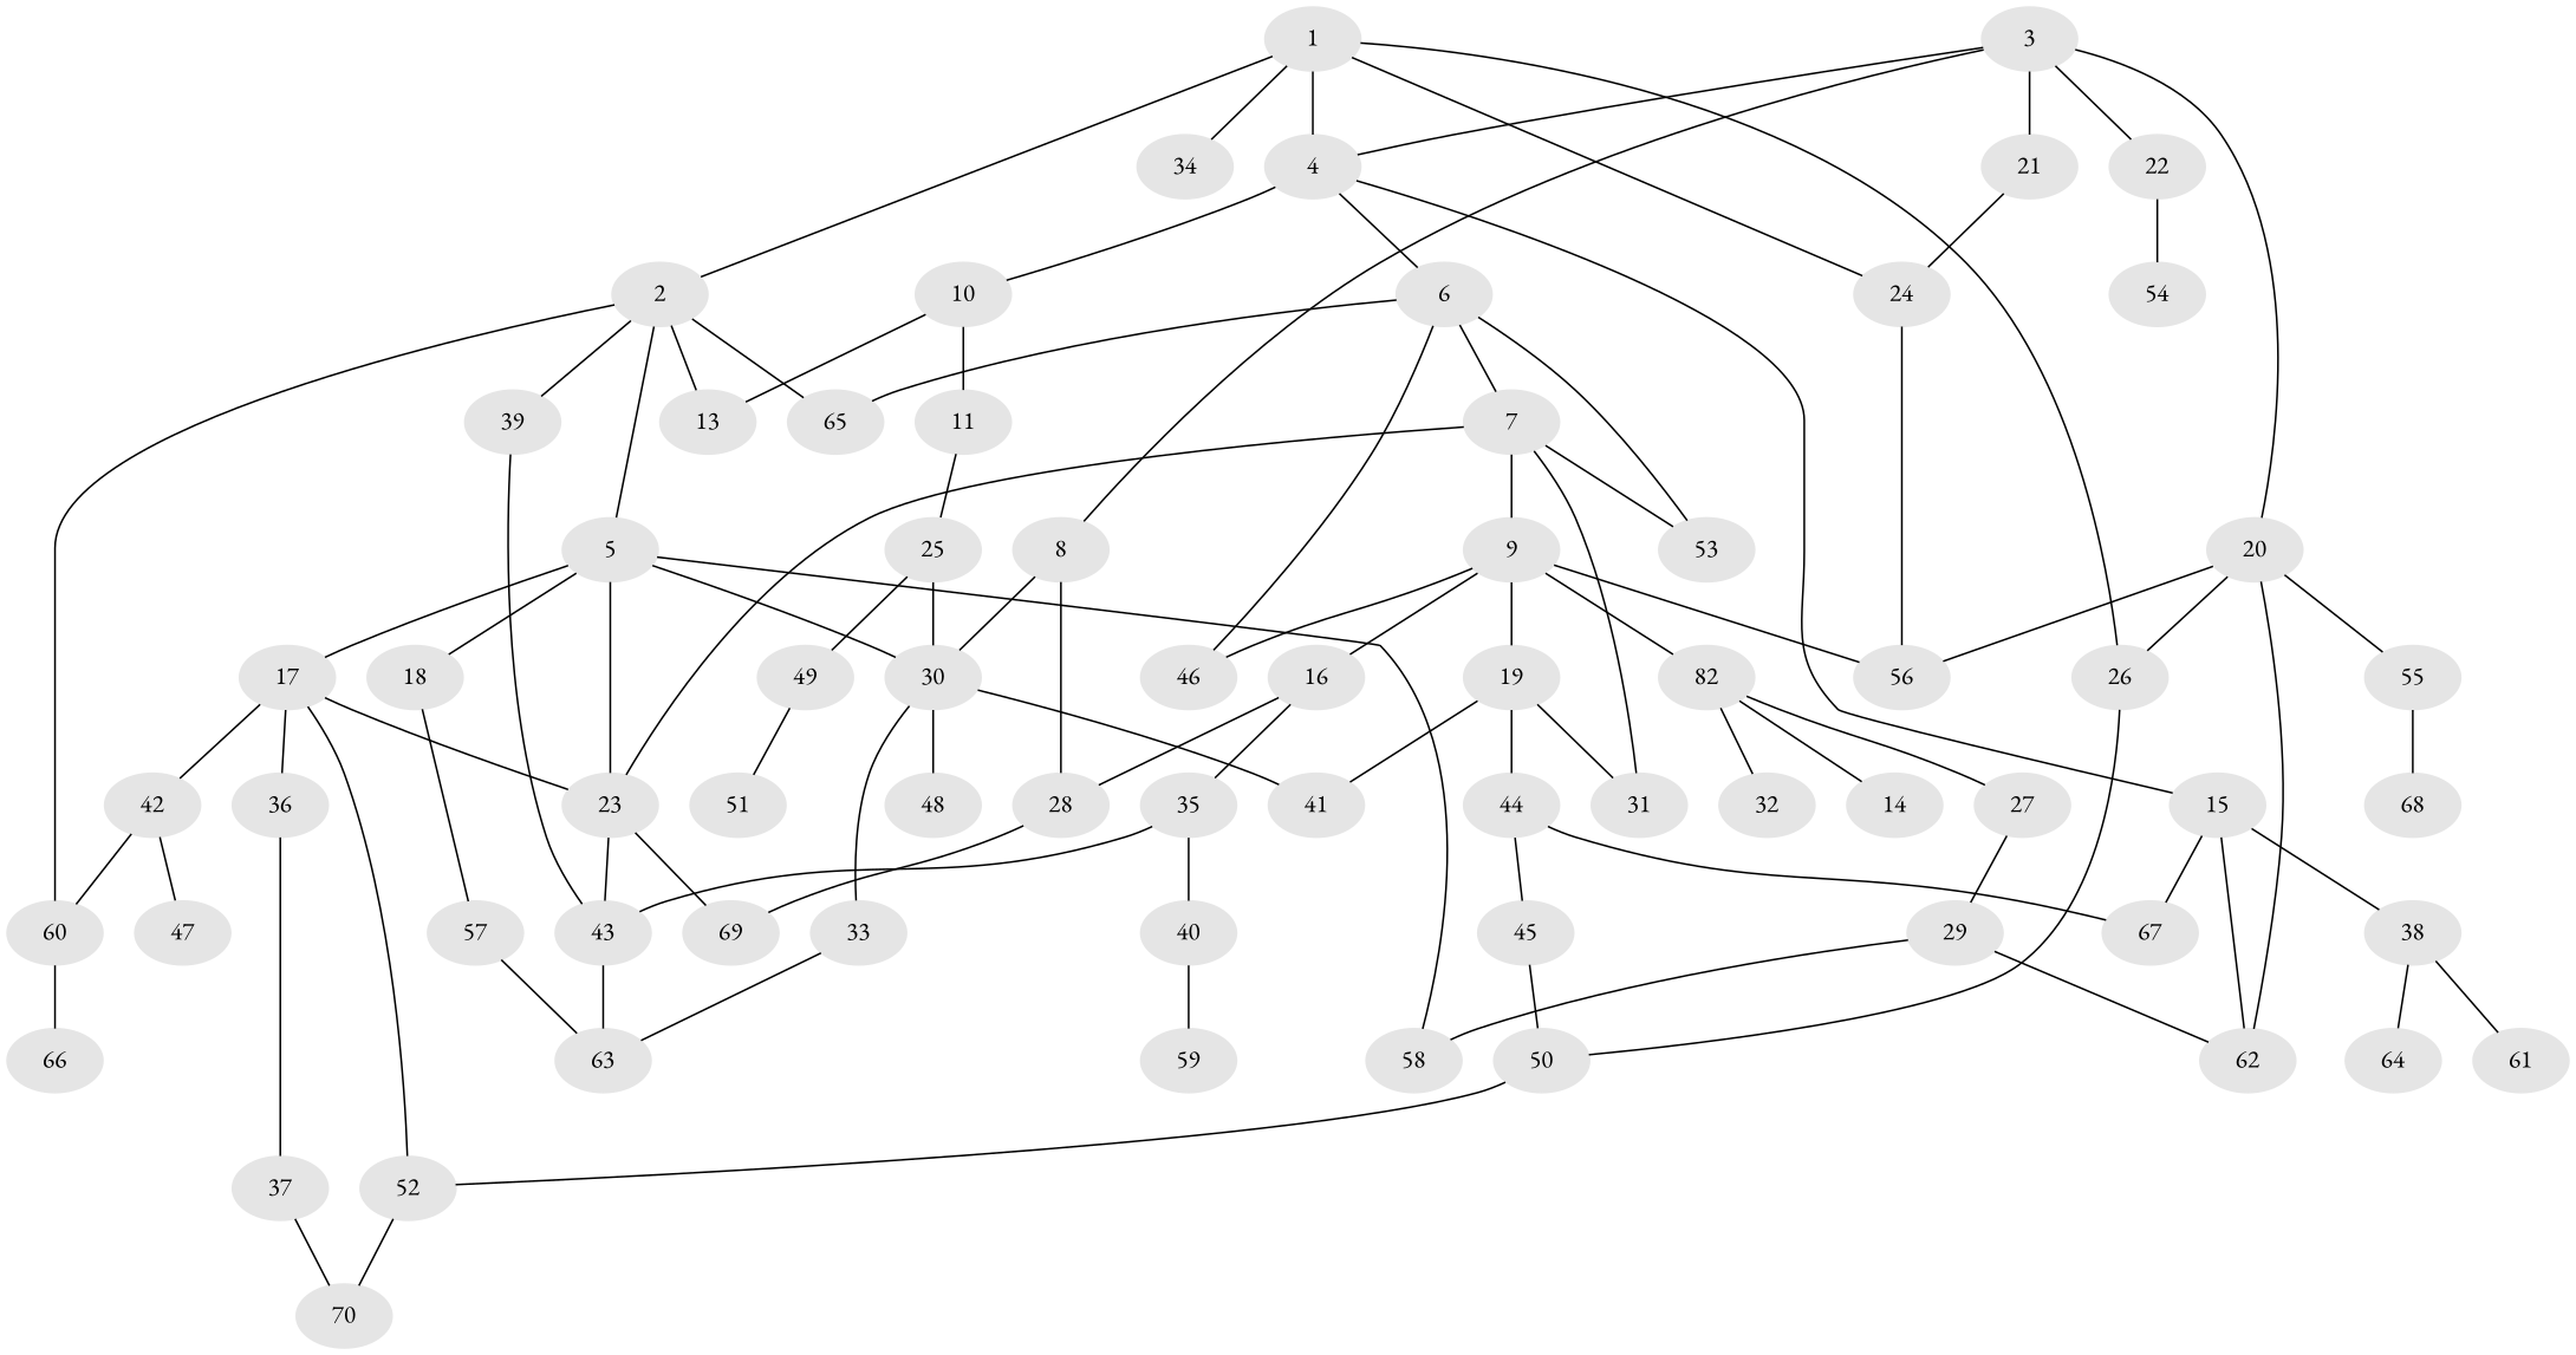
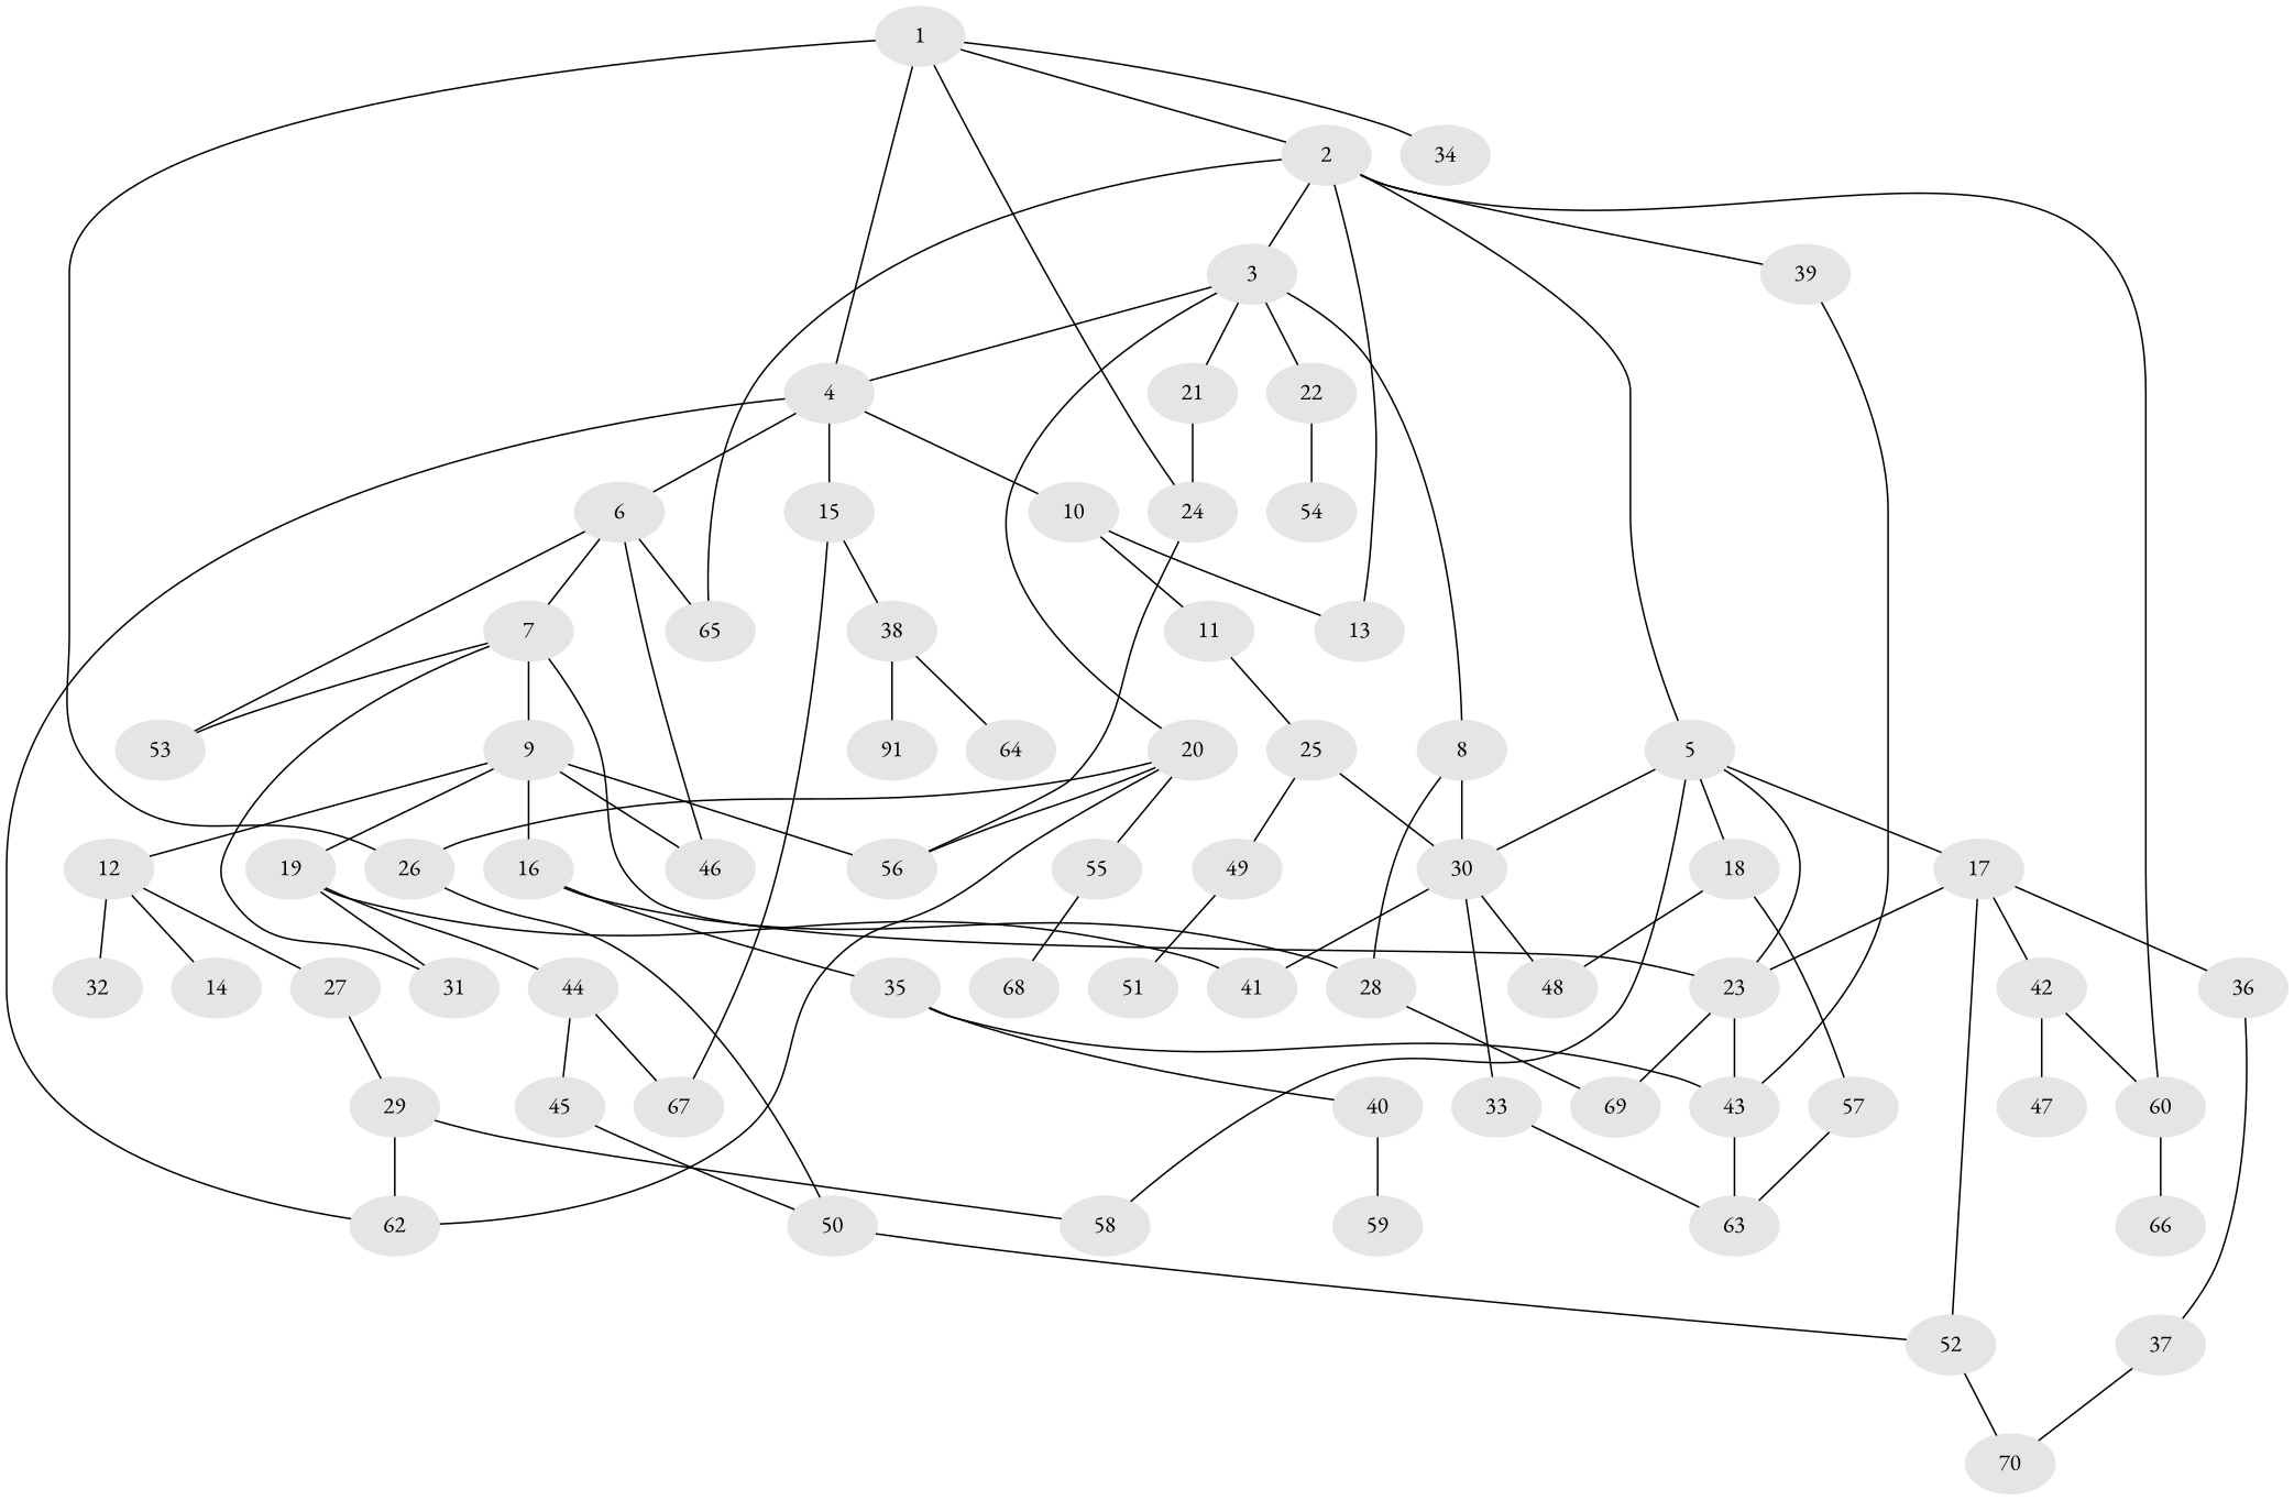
  graph {
    fontname="EB Garamond"
    node [color=gray90 fontname="EB Garamond" style=filled]
    edge [fontname="EB Garamond" weight=1.0]
    1
    2
    4
    24
    26
    34
    3
    5
    13
    39
    60
    65
    6
    10
    15
    62
    56
    50
    38
-   61
+   61 [label=91]
    64
    8
    20
    21
    22
    17
    18
    23
    30
    58
    43
    66
    28
    55
    54
    7
    46
    53
    11
    67
    36
    42
    52
    48
    57
    69
    41
    33
    9
    31
    19
    44
-   12 [label=82]
+   12
    16
    14
    27
    32
    35
    25
    49
    29
    40
    37
    47
    70
    63
    45
    68
    51
    59
    1 -- 2
    1 -- 4
    1 -- 24
    1 -- 26
    1 -- 34
+   2 -- 3
    2 -- 5
    2 -- 13
    2 -- 39
    2 -- 60
    2 -- 65
    4 -- 6
    4 -- 10
    4 -- 15
-   15 -- 62
+   4 -- 62
    24 -- 56
    26 -- 50
    3 -- 4
    3 -- 8
    3 -- 20
    3 -- 21
    3 -- 22
    5 -- 17
    5 -- 18
    5 -- 23
    5 -- 30
    5 -- 58
    39 -- 43
    60 -- 66
    6 -- 65
    6 -- 7
    6 -- 46
    6 -- 53
    10 -- 13
    10 -- 11
    15 -- 38
    15 -- 67
    50 -- 52
    38 -- 61
    38 -- 64
    8 -- 30
    8 -- 28
    20 -- 26
    20 -- 62
    20 -- 56
    20 -- 55
    21 -- 24
    22 -- 54
    17 -- 23
    17 -- 36
    17 -- 42
    17 -- 52
+   18 -- 48
    18 -- 57
    23 -- 43
    23 -- 69
    30 -- 48
    30 -- 41
    30 -- 33
    43 -- 63
    28 -- 69
    55 -- 68
    7 -- 23
    7 -- 53
    7 -- 9
    7 -- 31
    11 -- 25
    36 -- 37
    42 -- 60
    42 -- 47
    52 -- 70
    57 -- 63
    33 -- 63
    9 -- 56
    9 -- 46
    9 -- 19
    9 -- 12
    9 -- 16
    19 -- 41
    19 -- 31
    19 -- 44
    44 -- 67
    44 -- 45
    12 -- 14
    12 -- 27
    12 -- 32
    16 -- 28
    16 -- 35
    27 -- 29
    35 -- 43
    35 -- 40
    25 -- 30
    25 -- 49
    49 -- 51
    29 -- 62
    29 -- 58
    40 -- 59
    37 -- 70
    45 -- 50
  }
